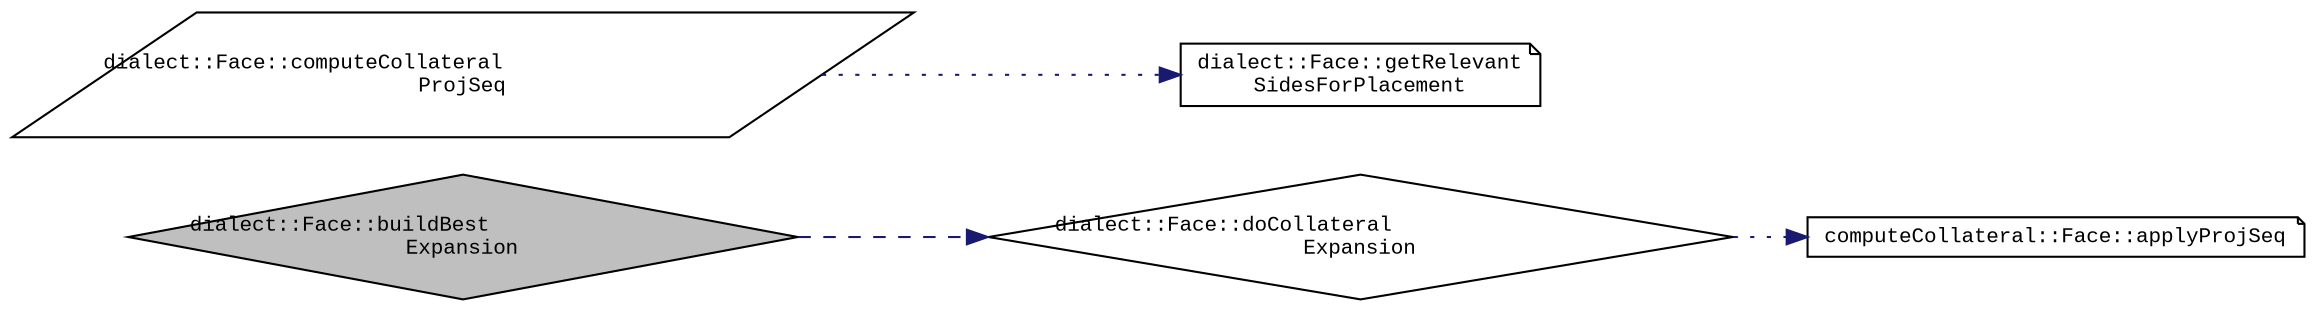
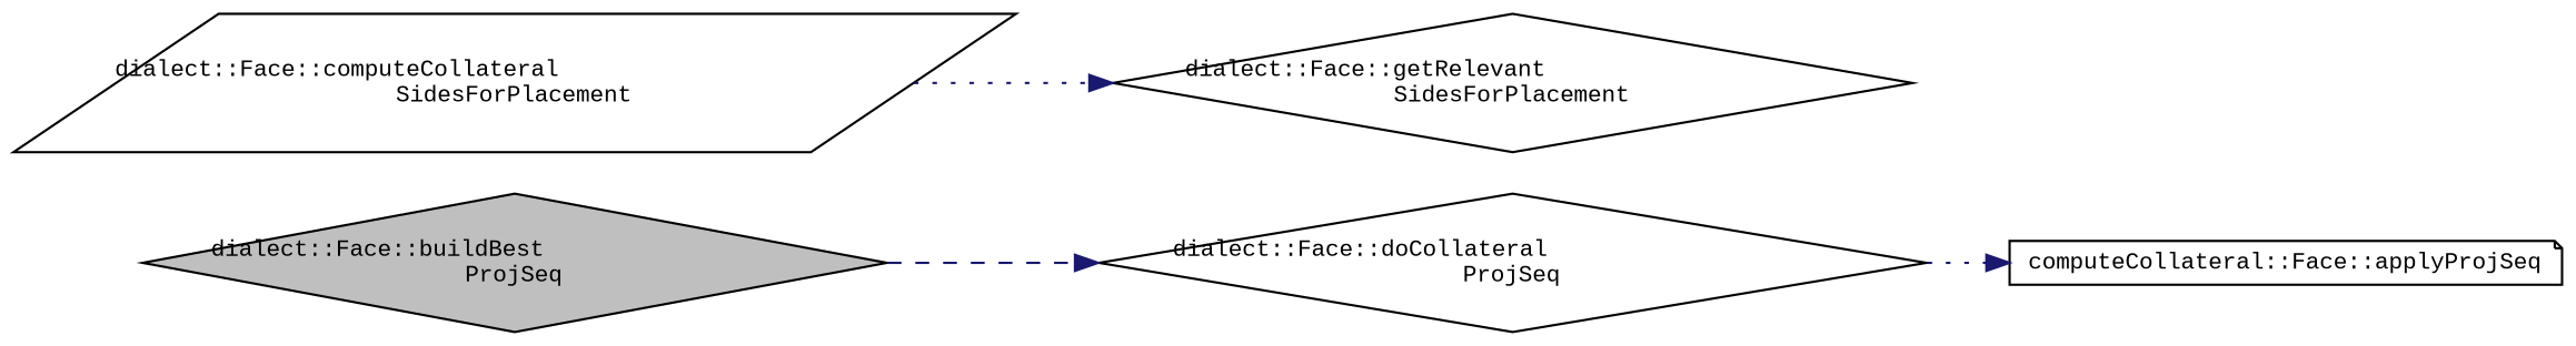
  digraph {
    fontname="Liberation Mono"
    rankdir=LR
    node [color=black fillcolor=white fontname="Liberation Mono" fontsize=10 shape=diamond style=filled]
    edge [color=midnightblue fontname="Liberation Mono" fontsize=10 labelfontname=Helvetica labelfontsize=10 style=dotted]
-   n1 [fillcolor=grey75 fontcolor=black height=0.2 label="dialect::Face::buildBest\lExpansion" width=0.4]
-   n2 [height=0.2 label="dialect::Face::doCollateral\lExpansion" width=0.4]
+   n1 [fillcolor=grey75 fontcolor=black height=0.2 label="dialect::Face::buildBest\lProjSeq" width=0.4]
+   n2 [height=0.2 label="dialect::Face::doCollateral\lProjSeq" width=0.4]
    n3 [height=0.2 label="computeCollateral::Face::applyProjSeq" shape=note width=0.4]
-   n4 [height=0.2 label="dialect::Face::computeCollateral\lProjSeq" shape=parallelogram width=0.4]
-   n5 [height=0.2 label="dialect::Face::getRelevant\lSidesForPlacement" shape=note width=0.4]
+   n4 [height=0.2 label="dialect::Face::computeCollateral\lSidesForPlacement" shape=parallelogram width=0.4]
+   n5 [height=0.2 label="dialect::Face::getRelevant\lSidesForPlacement" width=0.4]
    n1 -> n2 [style=dashed]
    n2 -> n3
    n4 -> n5
  }
